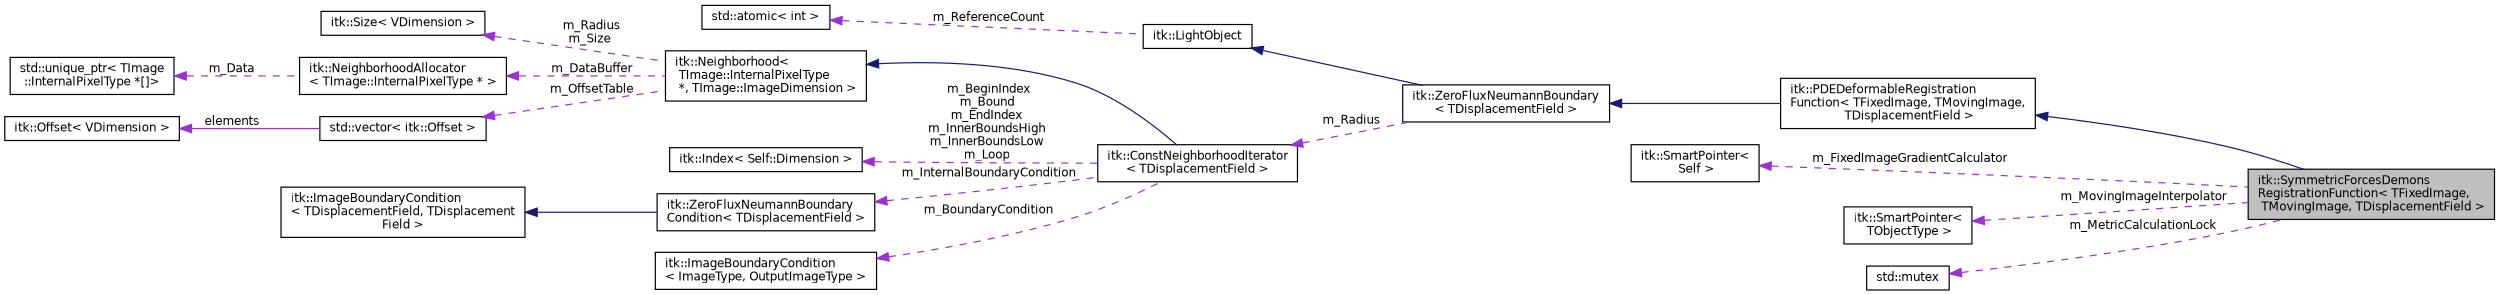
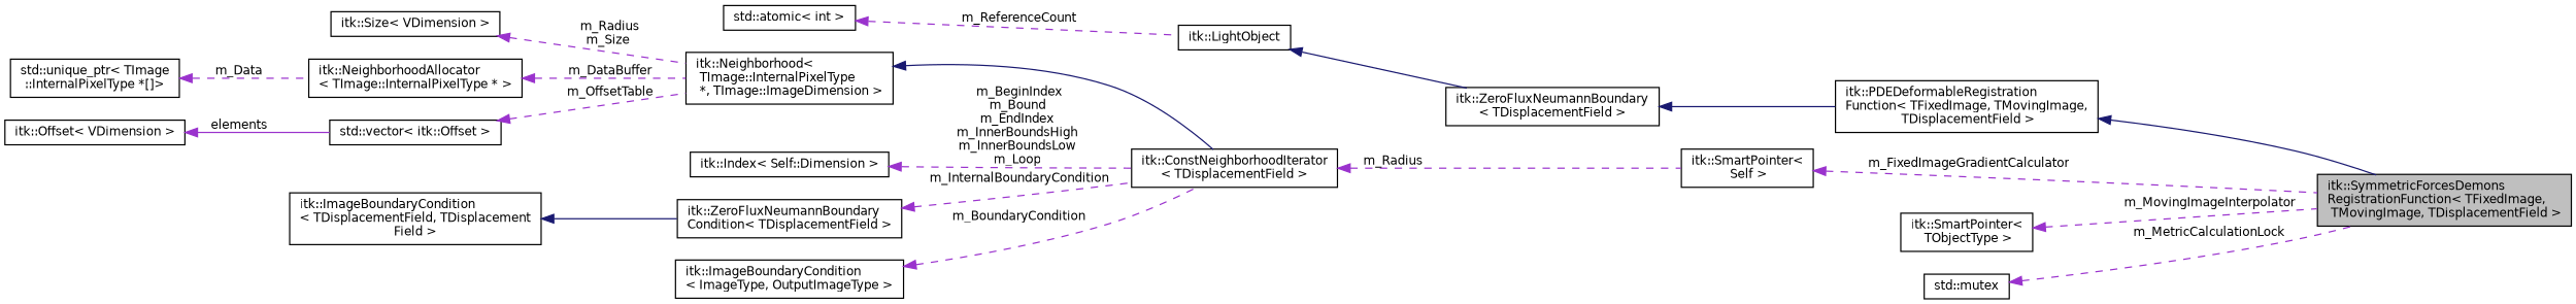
  digraph {
    rankdir=LR
    node [color=black fillcolor=white fontname=Helvetica fontsize=10 shape=record style=filled]
    edge [color=darkorchid3 dir=back fontname=Helvetica fontsize=10 labelfontname=Helvetica labelfontsize=10 style=dashed]
    n1 [fillcolor=grey75 fontcolor=black height=0.2 label="itk::SymmetricForcesDemons\lRegistrationFunction\< TFixedImage,\l TMovingImage, TDisplacementField \>" width=0.4]
    n2 [height=0.2 label="itk::PDEDeformableRegistration\lFunction\< TFixedImage, TMovingImage,\l TDisplacementField \>" width=0.4]
    n3 [height=0.2 label="itk::ZeroFluxNeumannBoundary\l\< TDisplacementField \>" width=0.4]
    n4 [height=0.2 label="itk::LightObject" width=0.4]
    n5 [height=0.2 label="std::atomic\< int \>" width=0.4]
    n6 [height=0.2 label="itk::ConstNeighborhoodIterator\l\< TDisplacementField \>" width=0.4]
    n7 [height=0.2 label="itk::Neighborhood\<\l TImage::InternalPixelType\l *, TImage::ImageDimension \>" width=0.4]
    n8 [height=0.2 label="itk::Size\< VDimension \>" width=0.4]
    n9 [height=0.2 label="itk::NeighborhoodAllocator\l\< TImage::InternalPixelType * \>" width=0.4]
    n10 [height=0.2 label="std::unique_ptr\< TImage\l::InternalPixelType *[]\>" width=0.4]
    n11 [height=0.2 label="std::vector\< itk::Offset \>" width=0.4]
    n12 [height=0.2 label="itk::Offset\< VDimension \>" width=0.4]
    n13 [height=0.2 label="itk::Index\< Self::Dimension \>" width=0.4]
    n14 [height=0.2 label="itk::ZeroFluxNeumannBoundary\lCondition\< TDisplacementField \>" width=0.4]
    n15 [height=0.2 label="itk::ImageBoundaryCondition\l\< TDisplacementField, TDisplacement\lField \>" width=0.4]
    n16 [height=0.2 label="itk::ImageBoundaryCondition\l\< ImageType, OutputImageType \>" width=0.4]
    n17 [height=0.2 label="itk::SmartPointer\<\l Self \>" width=0.4]
    n18 [height=0.2 label="itk::SmartPointer\<\l TObjectType \>" width=0.4]
    n19 [height=0.2 label="std::mutex" width=0.4]
    n2 -> n1 [color=midnightblue style=solid]
    n3 -> n2 [color=midnightblue style=solid]
    n4 -> n3 [color=midnightblue style=solid]
    n5 -> n4 [label=" m_ReferenceCount"]
-   n6 -> n3 [label=" m_Radius"]
+   n6 -> n17 [label=" m_Radius"]
    n7 -> n6 [color=midnightblue style=solid]
    n8 -> n7 [label=" m_Radius\nm_Size"]
    n9 -> n7 [label=" m_DataBuffer"]
    n10 -> n9 [label=" m_Data"]
    n11 -> n7 [label=" m_OffsetTable"]
    n12 -> n11 [label=" elements" style=solid]
    n13 -> n6 [label=" m_BeginIndex\nm_Bound\nm_EndIndex\nm_InnerBoundsHigh\nm_InnerBoundsLow\nm_Loop"]
    n14 -> n6 [label=" m_InternalBoundaryCondition"]
    n15 -> n14 [color=midnightblue style=solid]
    n16 -> n6 [label=" m_BoundaryCondition"]
    n17 -> n1 [label=" m_FixedImageGradientCalculator"]
    n18 -> n1 [label=" m_MovingImageInterpolator"]
    n19 -> n1 [label=" m_MetricCalculationLock"]
  }
